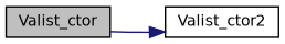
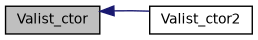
  digraph {
    rankdir=LR
    fontname="DejaVu Sans"
    node [color=black fontname="DejaVu Sans" fontsize=10 shape=record style=filled]
    n1 [fillcolor=grey75 fontcolor=black height=0.2 label=Valist_ctor width=0.4]
    n2 [fillcolor=white height=0.2 label=Valist_ctor2 width=0.4]
-   n1 -> n2 [color=midnightblue fontname="DejaVu Sans" fontsize=10 labelfontname=FreeSans labelfontsize=10 style=solid]
+   n2 -> n1 [color=midnightblue fontname="DejaVu Sans" fontsize=10 labelfontname=FreeSans labelfontsize=10 style=solid]
  }
